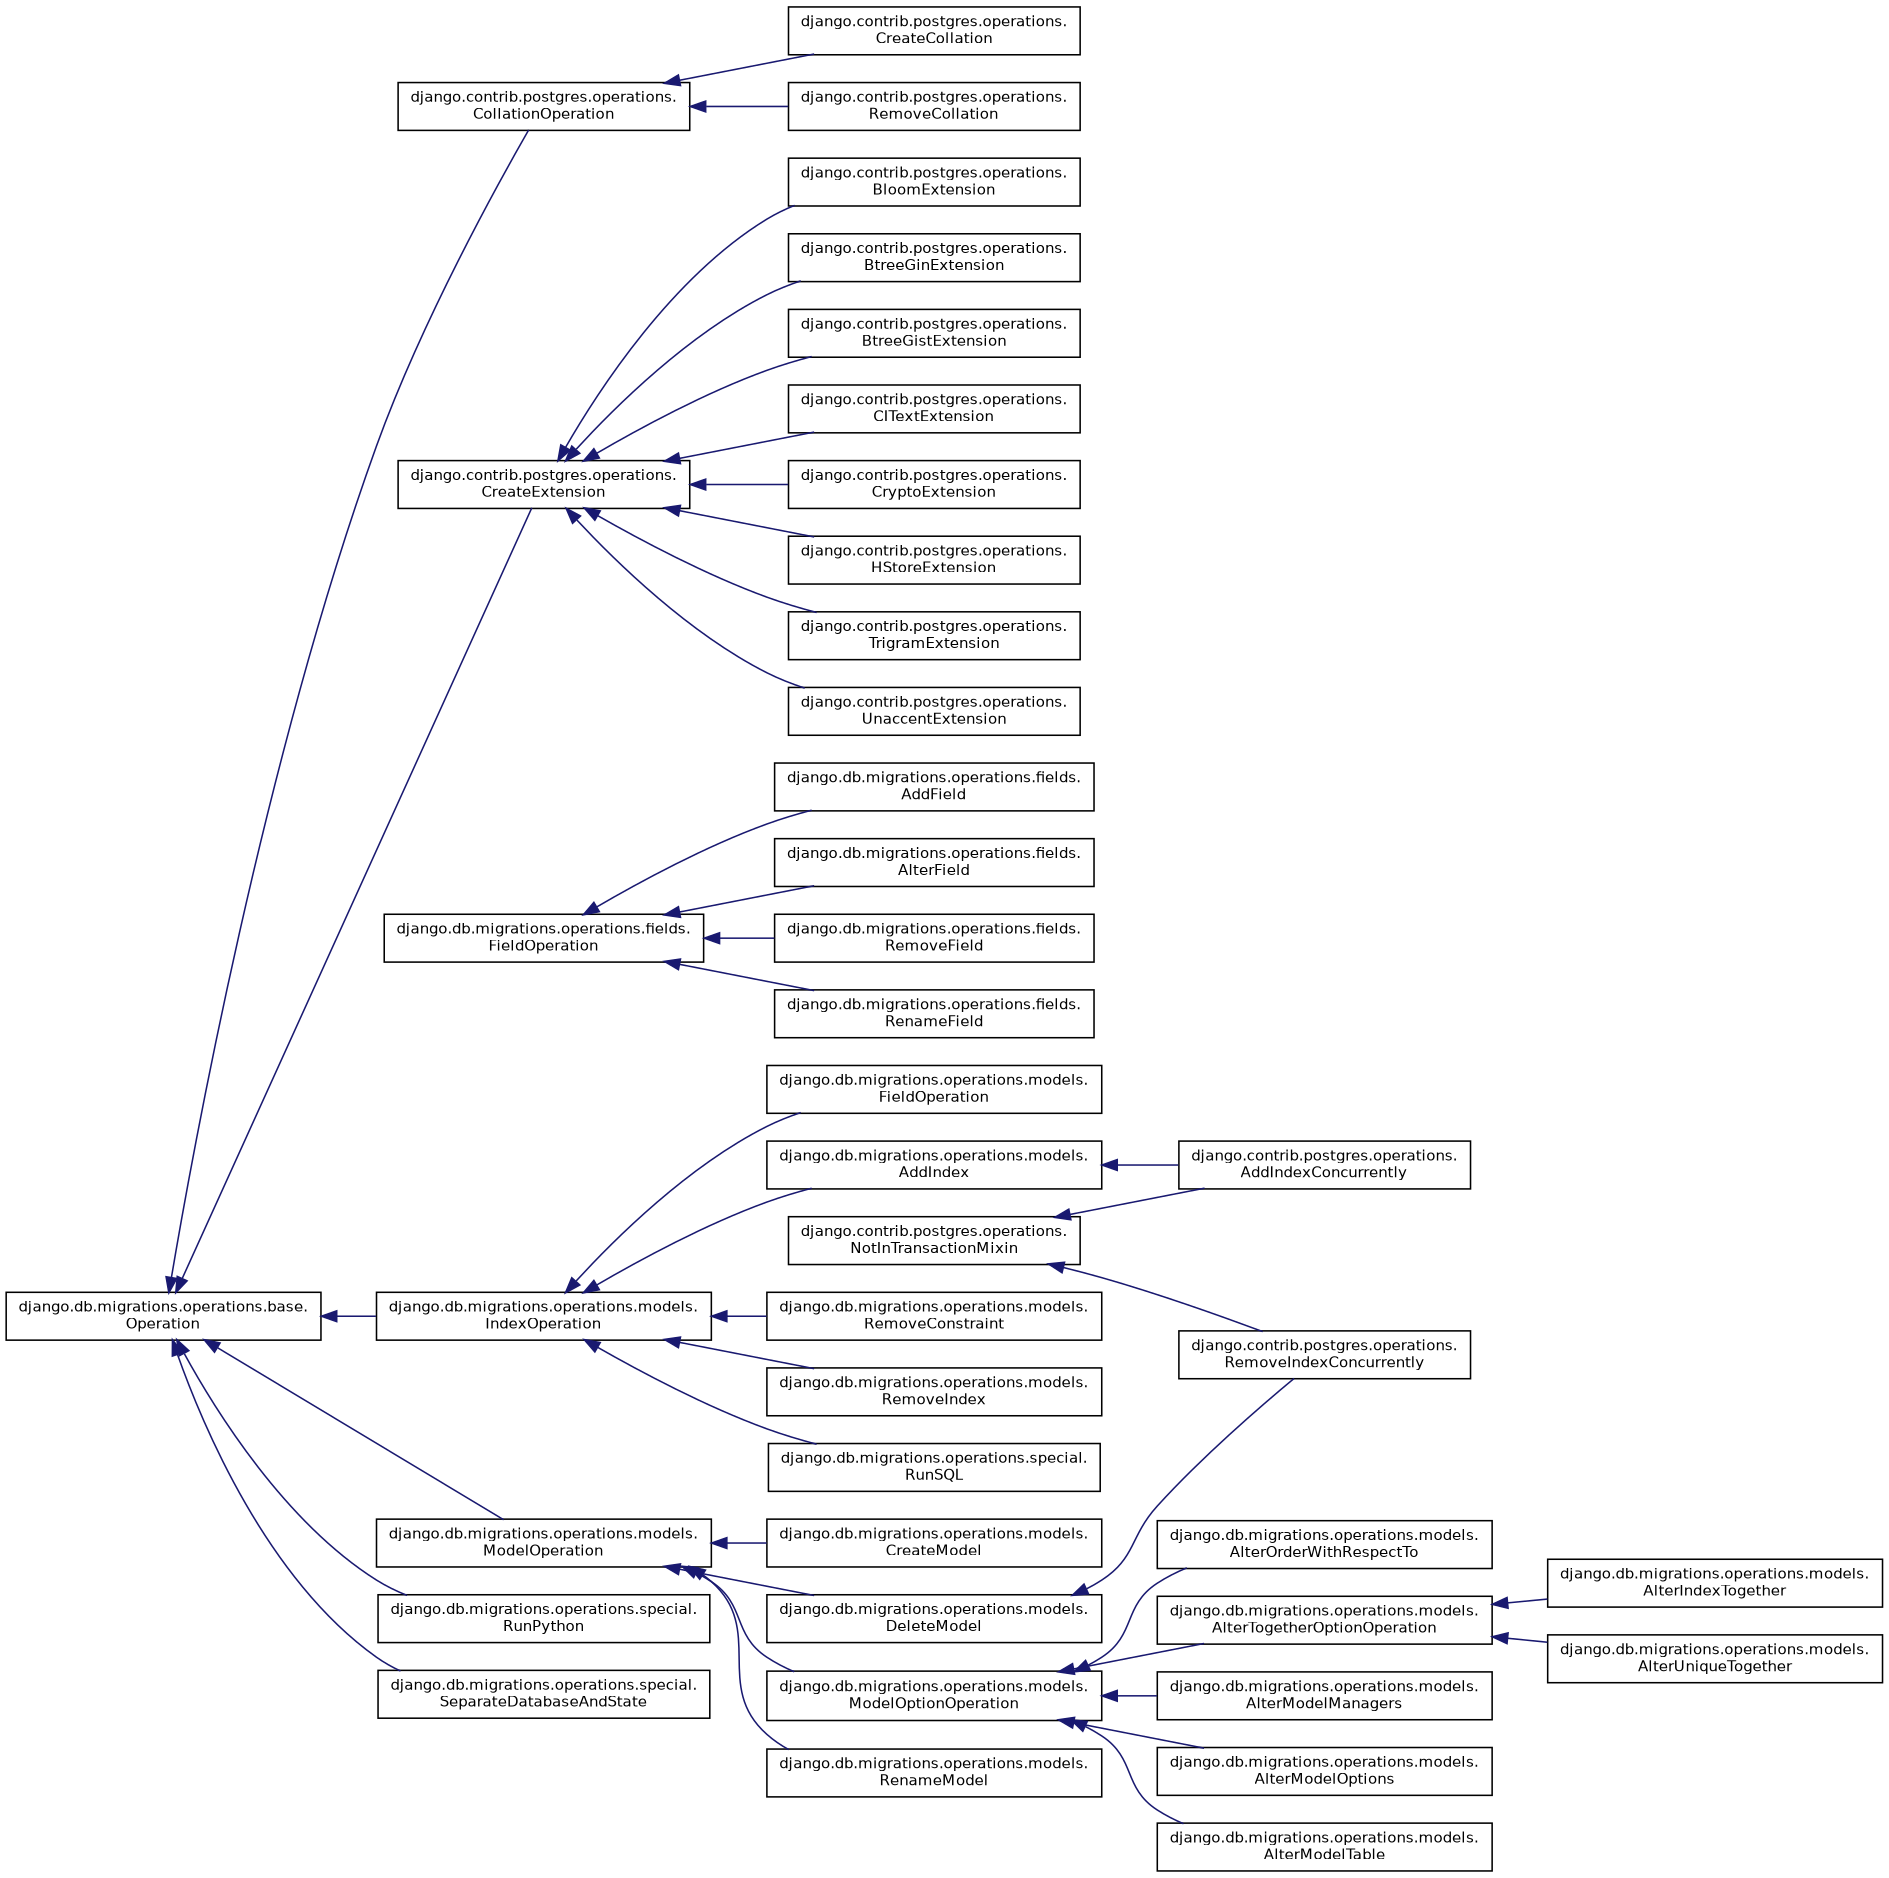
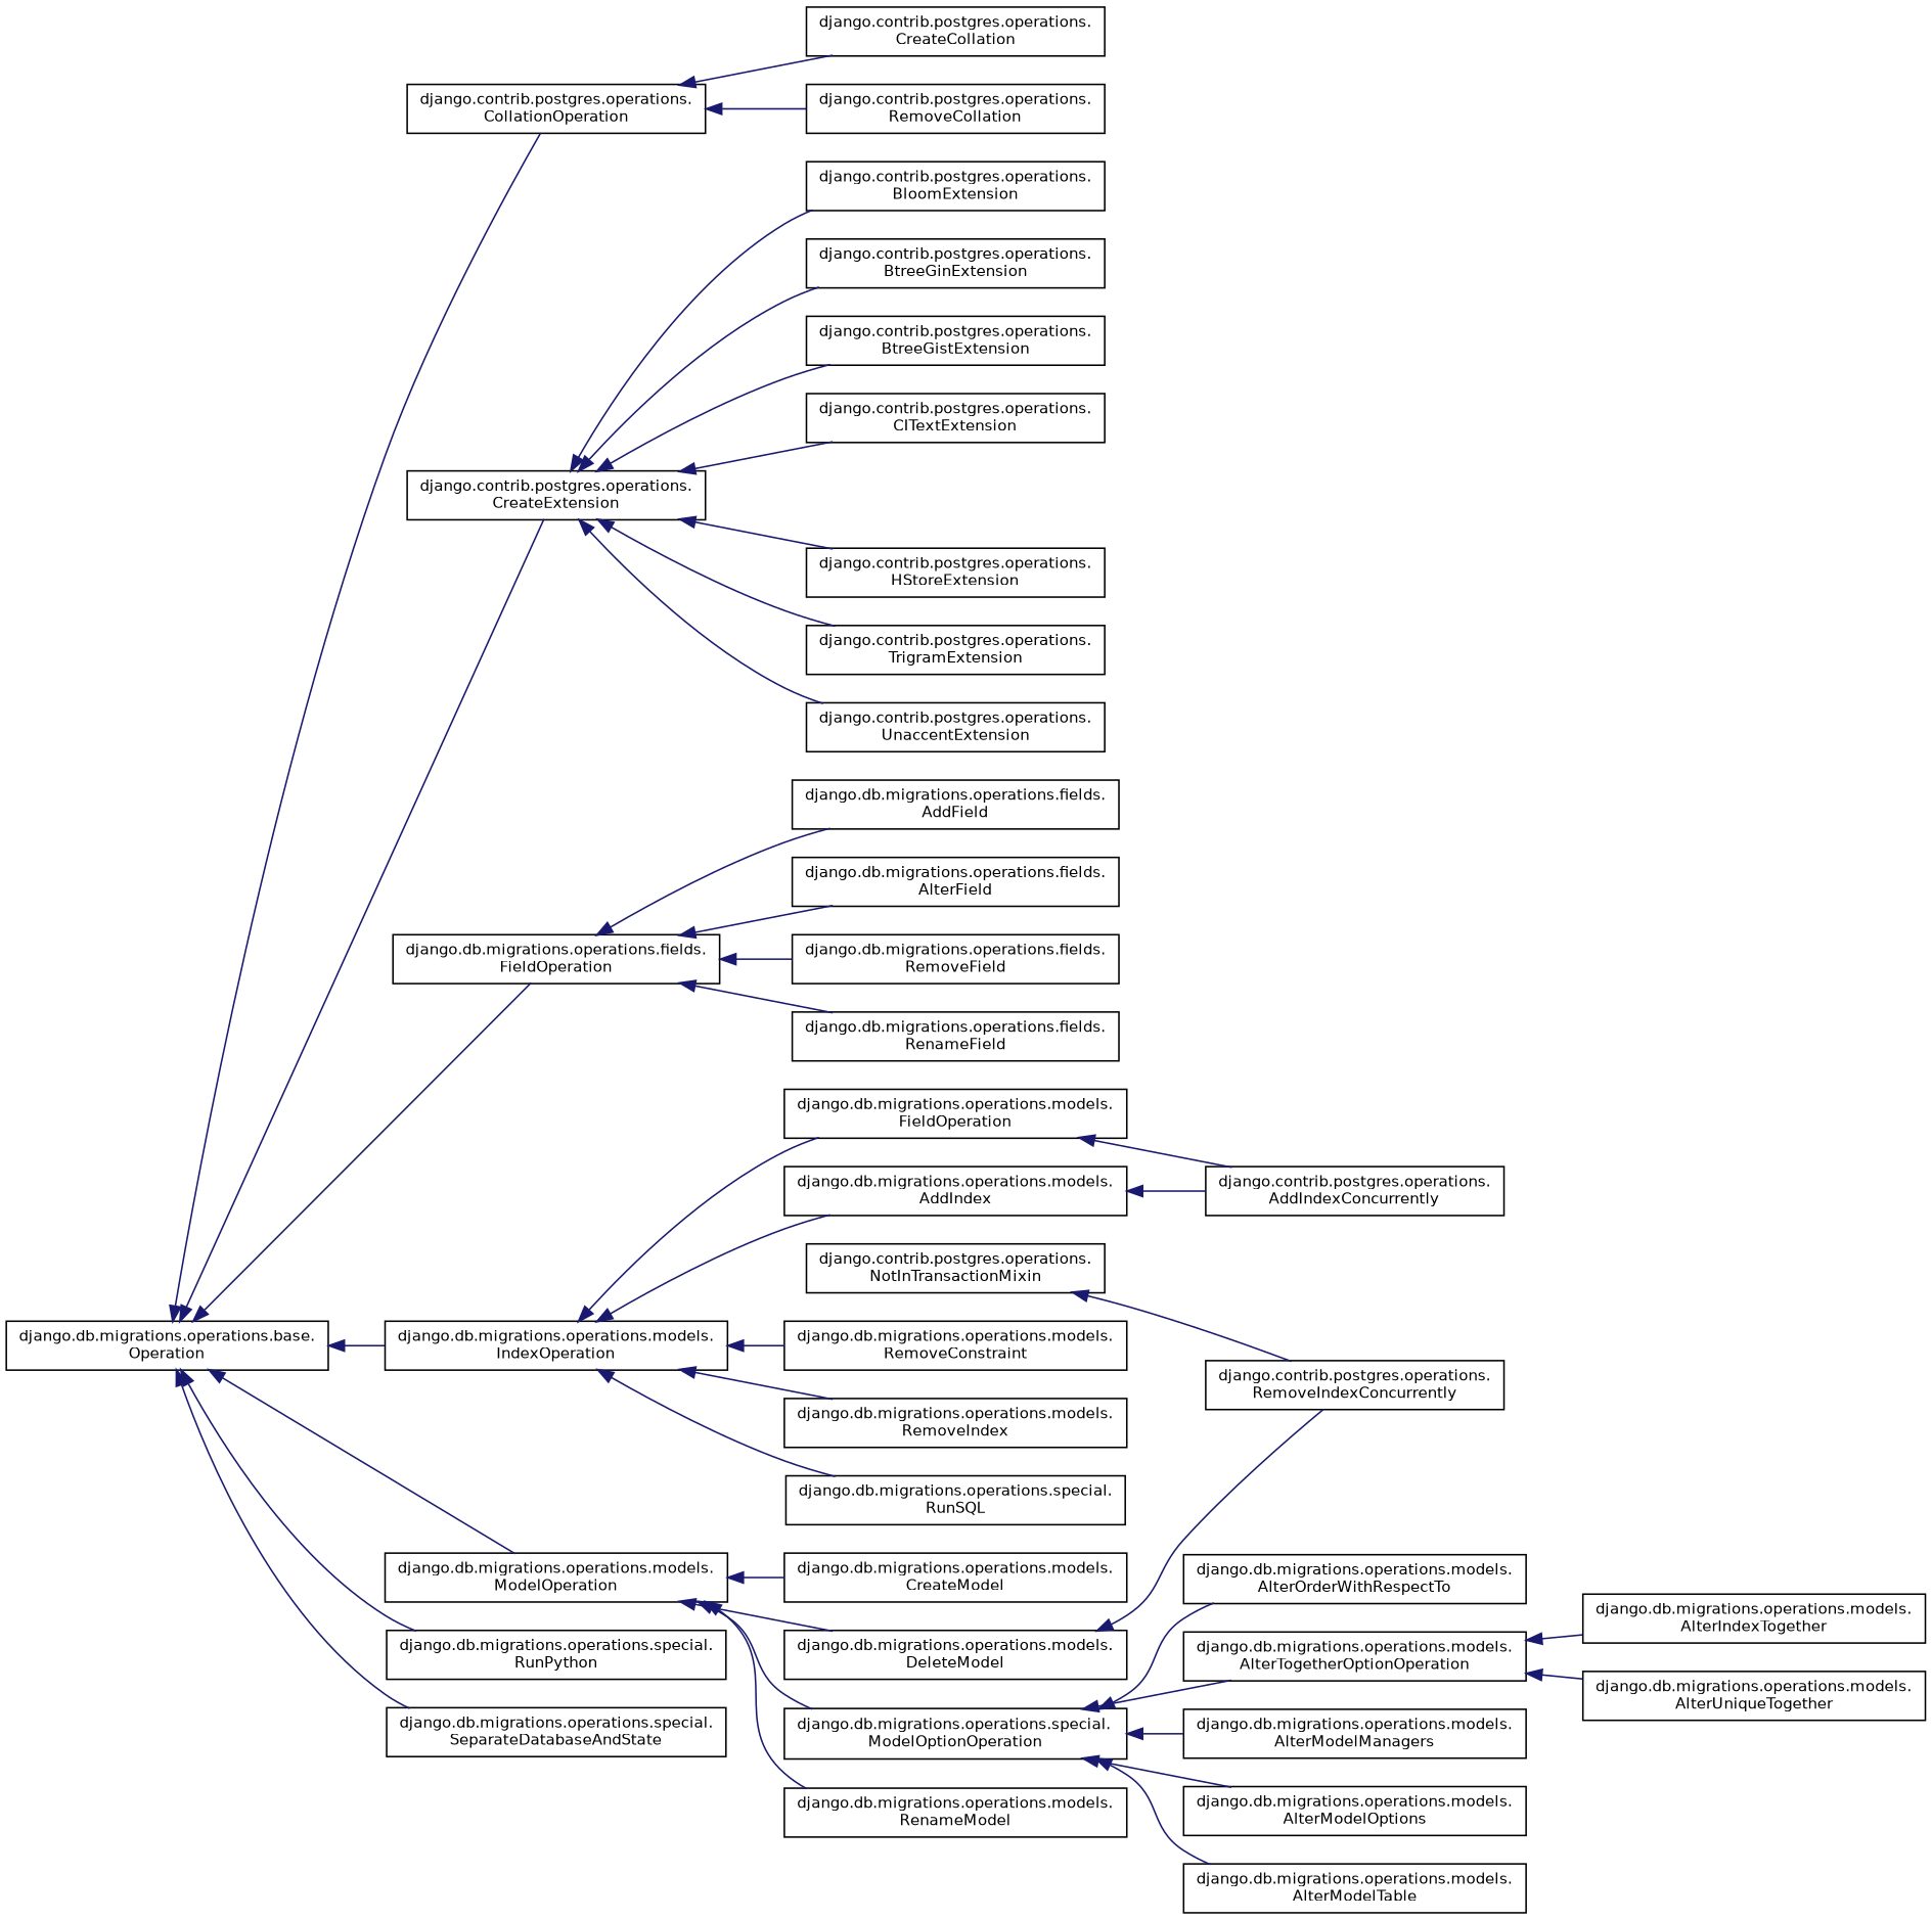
  digraph {
    rankdir=LR
    node [color=black fillcolor=white fontname=Helvetica fontsize=10 shape=record style=filled]
    edge [color=midnightblue dir=back fontname=Helvetica fontsize=10 labelfontname=Helvetica labelfontsize=10 style=solid]
    n1 [height=0.2 label="django.contrib.postgres.operations.\lNotInTransactionMixin" width=0.4]
    n2 [height=0.2 label="django.contrib.postgres.operations.\lAddIndexConcurrently" width=0.4]
    n3 [height=0.2 label="django.contrib.postgres.operations.\lRemoveIndexConcurrently" width=0.4]
    n4 [height=0.2 label="django.db.migrations.operations.base.\lOperation" width=0.4]
    n5 [height=0.2 label="django.contrib.postgres.operations.\lCollationOperation" width=0.4]
    n6 [height=0.2 label="django.contrib.postgres.operations.\lCreateExtension" width=0.4]
    n7 [height=0.2 label="django.db.migrations.operations.fields.\lFieldOperation" width=0.4]
    n8 [height=0.2 label="django.db.migrations.operations.models.\lIndexOperation" width=0.4]
    n9 [height=0.2 label="django.db.migrations.operations.models.\lModelOperation" width=0.4]
    n10 [height=0.2 label="django.db.migrations.operations.special.\lRunPython" width=0.4]
    n11 [height=0.2 label="django.db.migrations.operations.special.\lSeparateDatabaseAndState" width=0.4]
    n12 [height=0.2 label="django.contrib.postgres.operations.\lCreateCollation" width=0.4]
    n13 [height=0.2 label="django.contrib.postgres.operations.\lRemoveCollation" width=0.4]
    n14 [height=0.2 label="django.contrib.postgres.operations.\lBloomExtension" width=0.4]
    n15 [height=0.2 label="django.contrib.postgres.operations.\lBtreeGinExtension" width=0.4]
    n16 [height=0.2 label="django.contrib.postgres.operations.\lBtreeGistExtension" width=0.4]
    n17 [height=0.2 label="django.contrib.postgres.operations.\lCITextExtension" width=0.4]
-   n18 [height=0.2 label="django.contrib.postgres.operations.\lCryptoExtension" width=0.4]
    n19 [height=0.2 label="django.contrib.postgres.operations.\lHStoreExtension" width=0.4]
    n20 [height=0.2 label="django.contrib.postgres.operations.\lTrigramExtension" width=0.4]
    n21 [height=0.2 label="django.contrib.postgres.operations.\lUnaccentExtension" width=0.4]
    n22 [height=0.2 label="django.db.migrations.operations.fields.\lAddField" width=0.4]
    n23 [height=0.2 label="django.db.migrations.operations.fields.\lAlterField" width=0.4]
    n24 [height=0.2 label="django.db.migrations.operations.fields.\lRemoveField" width=0.4]
    n25 [height=0.2 label="django.db.migrations.operations.fields.\lRenameField" width=0.4]
    n26 [height=0.2 label="django.db.migrations.operations.special.\lRunSQL" width=0.4]
    n27 [height=0.2 label="django.db.migrations.operations.models.\lFieldOperation" width=0.4]
    n28 [height=0.2 label="django.db.migrations.operations.models.\lAddIndex" width=0.4]
    n29 [height=0.2 label="django.db.migrations.operations.models.\lRemoveConstraint" width=0.4]
    n30 [height=0.2 label="django.db.migrations.operations.models.\lRemoveIndex" width=0.4]
    n31 [height=0.2 label="django.db.migrations.operations.models.\lCreateModel" width=0.4]
    n32 [height=0.2 label="django.db.migrations.operations.models.\lDeleteModel" width=0.4]
-   n33 [height=0.2 label="django.db.migrations.operations.models.\lModelOptionOperation" width=0.4]
+   n33 [height=0.2 label="django.db.migrations.operations.special.\lModelOptionOperation" width=0.4]
    n34 [height=0.2 label="django.db.migrations.operations.models.\lRenameModel" width=0.4]
    n35 [height=0.2 label="django.db.migrations.operations.models.\lAlterModelManagers" width=0.4]
    n36 [height=0.2 label="django.db.migrations.operations.models.\lAlterModelOptions" width=0.4]
    n37 [height=0.2 label="django.db.migrations.operations.models.\lAlterModelTable" width=0.4]
    n38 [height=0.2 label="django.db.migrations.operations.models.\lAlterOrderWithRespectTo" width=0.4]
    n39 [height=0.2 label="django.db.migrations.operations.models.\lAlterTogetherOptionOperation" width=0.4]
    n40 [height=0.2 label="django.db.migrations.operations.models.\lAlterIndexTogether" width=0.4]
    n41 [height=0.2 label="django.db.migrations.operations.models.\lAlterUniqueTogether" width=0.4]
-   n1 -> n2
+   n27 -> n2
    n1 -> n3
    n4 -> n5
    n4 -> n6
+   n4 -> n7
    n4 -> n8
    n4 -> n9
    n4 -> n10
    n4 -> n11
    n5 -> n12
    n5 -> n13
    n6 -> n14
    n6 -> n15
    n6 -> n16
    n6 -> n17
-   n6 -> n18
    n6 -> n19
    n6 -> n20
    n6 -> n21
    n7 -> n22
    n7 -> n23
    n7 -> n24
    n7 -> n25
    n8 -> n26
    n8 -> n27
    n8 -> n28
    n8 -> n29
    n8 -> n30
    n9 -> n31
    n9 -> n32
    n9 -> n33
    n9 -> n34
    n28 -> n2
    n32 -> n3
    n33 -> n35
    n33 -> n36
    n33 -> n37
    n33 -> n38
    n33 -> n39
    n39 -> n40
    n39 -> n41
  }
